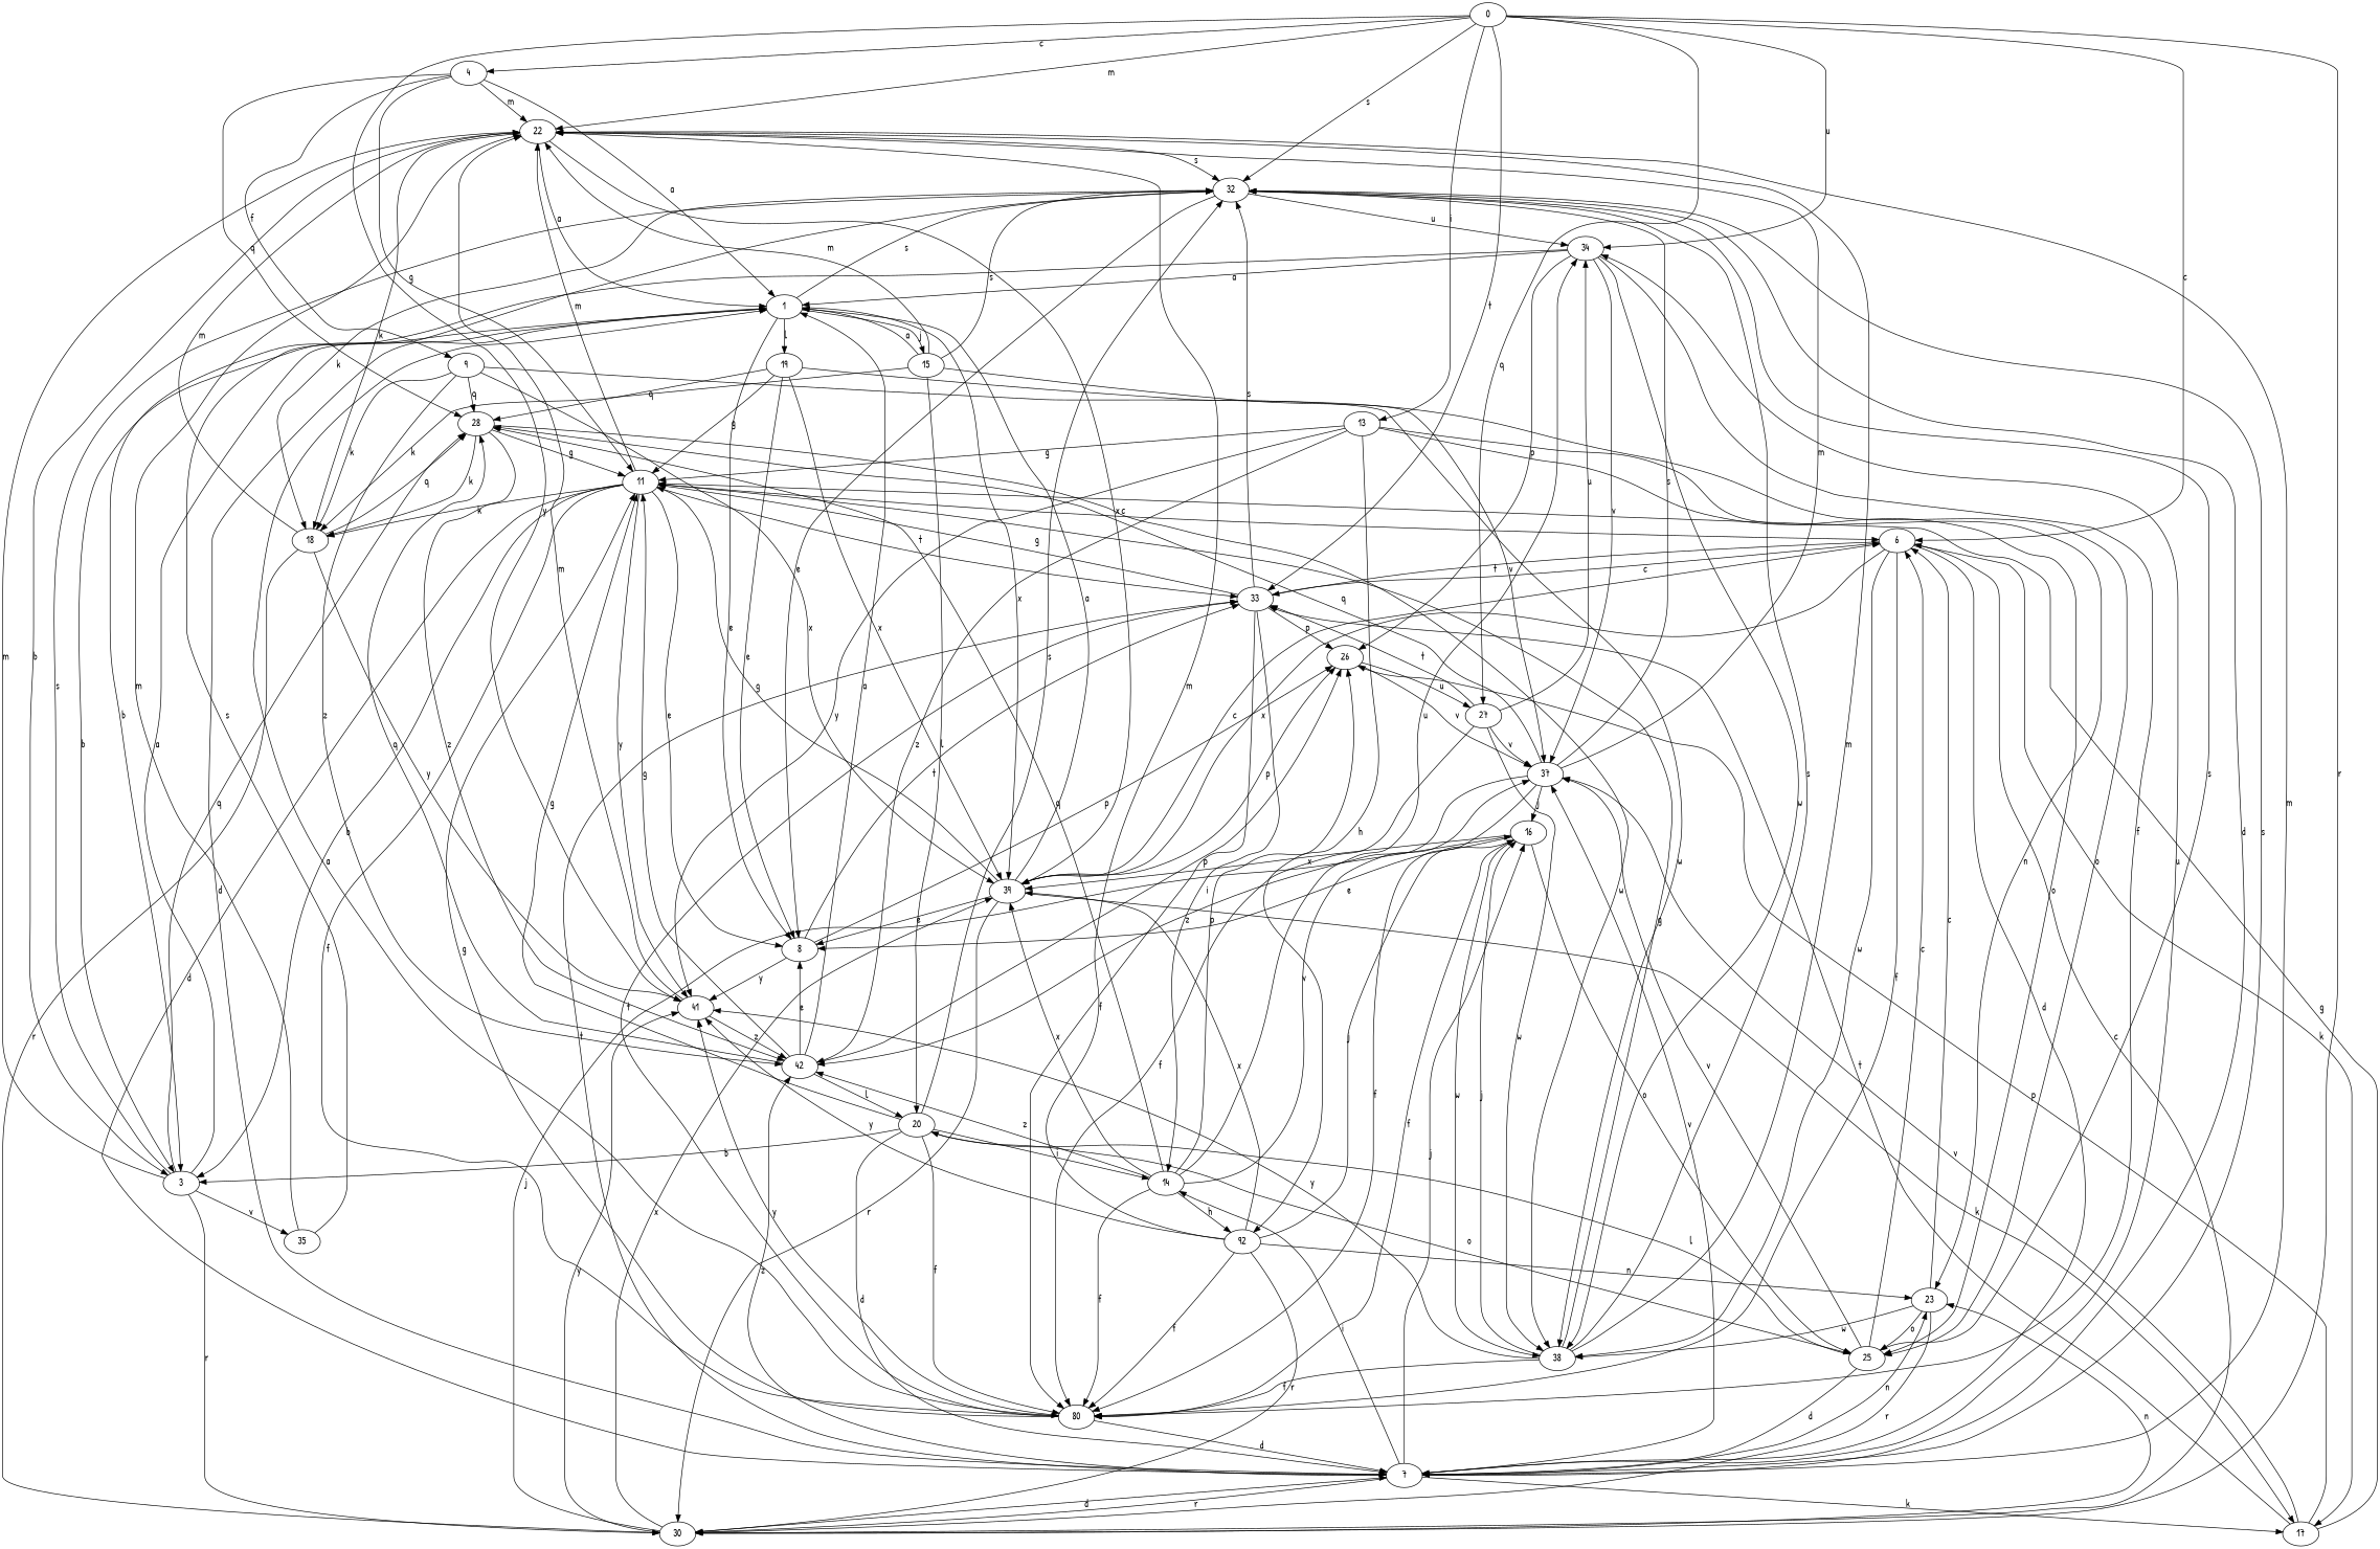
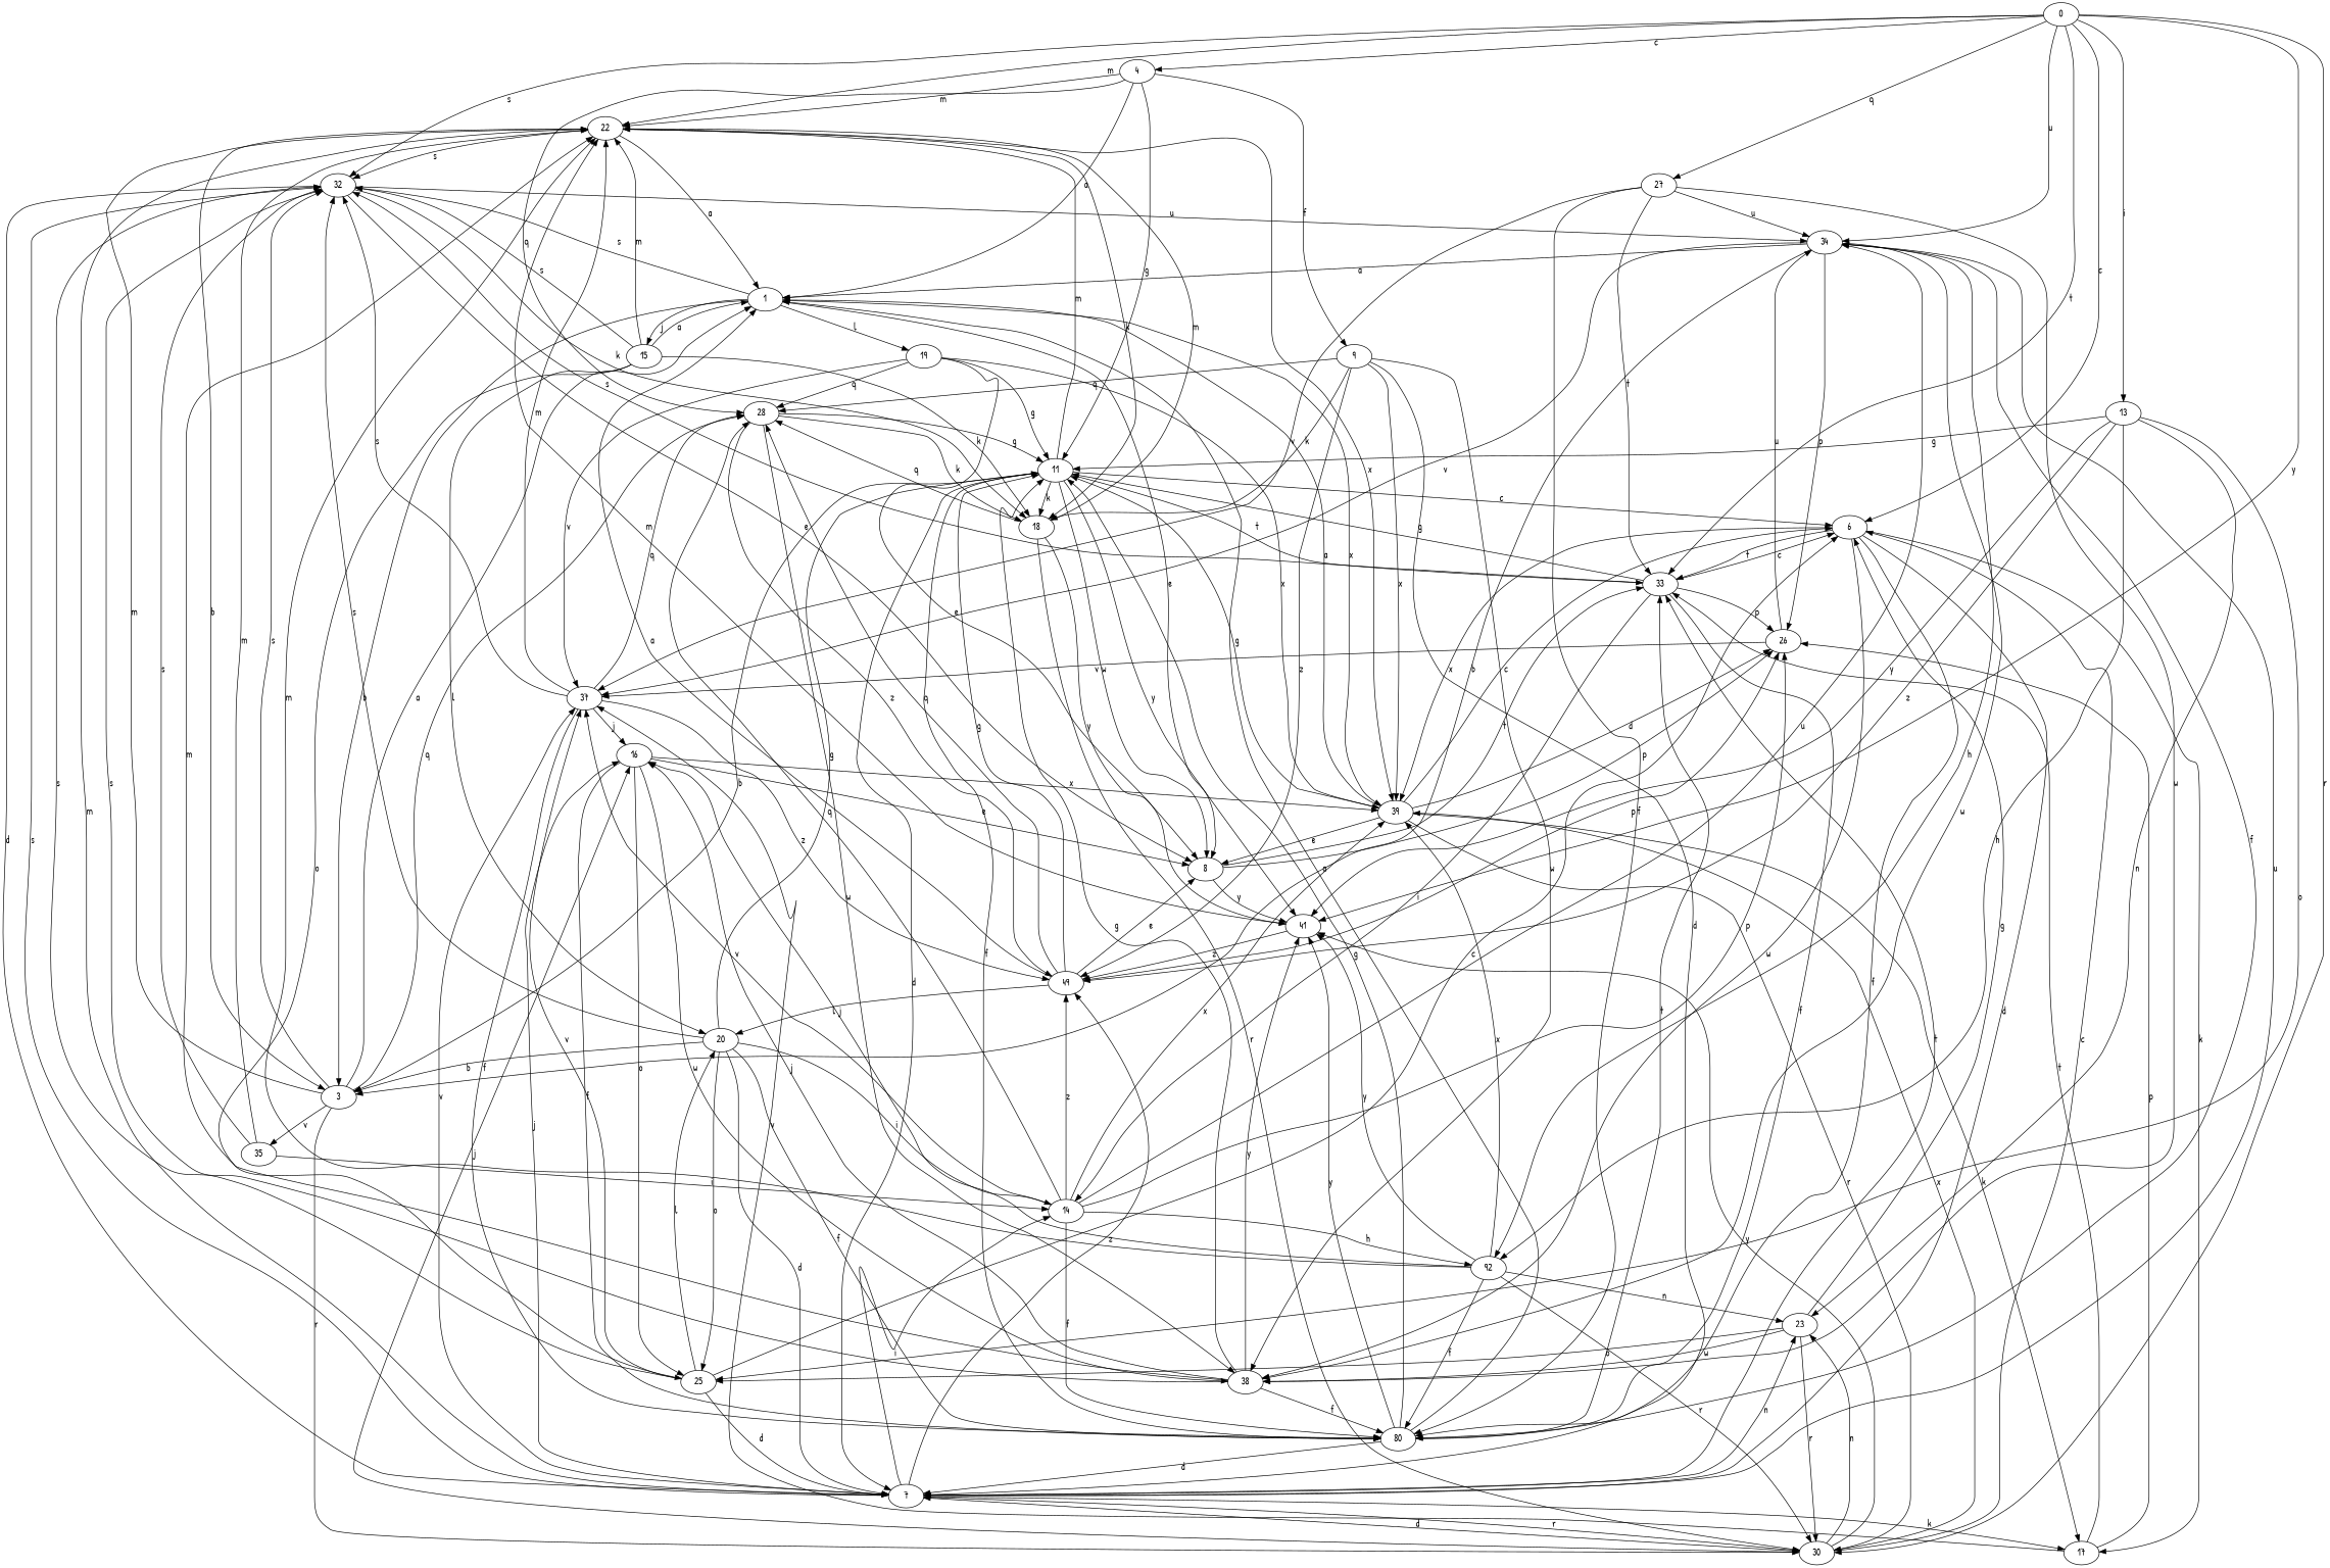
  strict digraph {
    fontname="Patrick Hand"
    node [fontname="Patrick Hand"]
    edge [fontname="Patrick Hand"]
    0
    4
    6
    13
    22
    27
    30
    32
    33
    34
    41
    1
    28
    9
    11
    7
    39
    n18 [label=80]
    17
    38
    23
-   42
+   42 [label=49]
    n23 [label=92]
    25
    3
    18
    37
    16
    8
    14
    26
    15
    19
    35
    20
    0 -> 4 [label=c]
    0 -> 6 [label=c]
    0 -> 13 [label=i]
    0 -> 22 [label=m]
    0 -> 27 [label=q]
    0 -> 30 [label=r]
    0 -> 32 [label=s]
    0 -> 33 [label=t]
    0 -> 34 [label=u]
    0 -> 41 [label=y]
    4 -> 22 [label=m]
    4 -> 1 [label=a]
    4 -> 28 [label=q]
    4 -> 9 [label=f]
    4 -> 11 [label=g]
    6 -> 33 [label=t]
    6 -> 7 [label=d]
    6 -> 39 [label=x]
    6 -> n18 [label=f]
    6 -> 17 [label=k]
    6 -> 38 [label=w]
    13 -> 41 [label=y]
    13 -> 11 [label=g]
    13 -> 23 [label=n]
    13 -> 42 [label=z]
    13 -> n23 [label=h]
    13 -> 25 [label=o]
    22 -> 32 [label=s]
    22 -> 1 [label=a]
    22 -> 39 [label=x]
    22 -> 3 [label=b]
    22 -> 18 [label=k]
    27 -> 33 [label=t]
    27 -> 34 [label=u]
    27 -> n18 [label=f]
    27 -> 38 [label=w]
    27 -> 37 [label=v]
    30 -> 6 [label=c]
    30 -> 41 [label=y]
    30 -> 7 [label=d]
    30 -> 39 [label=x]
    30 -> 23 [label=n]
    30 -> 16 [label=j]
    32 -> 34 [label=u]
    32 -> 7 [label=d]
    32 -> 18 [label=k]
    32 -> 8 [label=e]
    33 -> 6 [label=c]
    33 -> 32 [label=s]
    33 -> 11 [label=g]
    33 -> n18 [label=f]
    33 -> 14 [label=i]
    33 -> 26 [label=p]
    34 -> 1 [label=a]
    34 -> n18 [label=f]
    34 -> 38 [label=w]
+   34 -> n23 [label=h]
    34 -> 3 [label=b]
    34 -> 37 [label=v]
    34 -> 26 [label=p]
    41 -> 22 [label=m]
    41 -> 42 [label=z]
    1 -> 32 [label=s]
-   1 -> 7 [label=d]
+   9 -> 7 [label=d]
    1 -> 39 [label=x]
    1 -> 3 [label=b]
    1 -> 8 [label=e]
    1 -> 15 [label=j]
    1 -> 19 [label=l]
    28 -> 11 [label=g]
    28 -> 38 [label=w]
    28 -> 42 [label=z]
    28 -> 18 [label=k]
    9 -> 28 [label=q]
    9 -> 39 [label=x]
    9 -> 38 [label=w]
    9 -> 42 [label=z]
    9 -> 18 [label=k]
    11 -> 6 [label=c]
    11 -> 22 [label=m]
    11 -> 33 [label=t]
    11 -> 41 [label=y]
    11 -> 7 [label=d]
    11 -> n18 [label=f]
    11 -> 3 [label=b]
    11 -> 18 [label=k]
-   11 -> 8 [label=e]
+   11 -> 8 [label=w]
    7 -> 22 [label=m]
    7 -> 30 [label=r]
    7 -> 32 [label=s]
    7 -> 33 [label=t]
    7 -> 34 [label=u]
    7 -> 17 [label=k]
    7 -> 23 [label=n]
    7 -> 42 [label=z]
    7 -> 37 [label=v]
    7 -> 16 [label=j]
    7 -> 14 [label=i]
    39 -> 6 [label=c]
    39 -> 30 [label=r]
    39 -> 1 [label=a]
    39 -> 11 [label=g]
    39 -> 17 [label=k]
    39 -> 8 [label=e]
-   39 -> 26 [label=p]
+   39 -> 26 [label=d]
    n18 -> 33 [label=t]
    n18 -> 41 [label=y]
    n18 -> 1 [label=a]
    n18 -> 11 [label=g]
    n18 -> 7 [label=d]
    17 -> 33 [label=t]
-   17 -> 11 [label=g]
    17 -> 37 [label=v]
    17 -> 26 [label=p]
    38 -> 22 [label=m]
    38 -> 32 [label=s]
    38 -> 41 [label=y]
    38 -> 11 [label=g]
    38 -> n18 [label=f]
    38 -> 16 [label=j]
-   23 -> 6 [label=c]
+   23 -> 6 [label=g]
    23 -> 30 [label=r]
    23 -> 38 [label=w]
    23 -> 25 [label=o]
    42 -> 1 [label=a]
    42 -> 28 [label=q]
    42 -> 11 [label=g]
    42 -> 8 [label=e]
    42 -> 26 [label=p]
    42 -> 20 [label=l]
    n23 -> 22 [label=m]
    n23 -> 30 [label=r]
    n23 -> 41 [label=y]
    n23 -> 39 [label=x]
    n23 -> n18 [label=f]
    n23 -> 23 [label=n]
    n23 -> 16 [label=j]
    25 -> 6 [label=c]
    25 -> 32 [label=s]
    25 -> 7 [label=d]
    25 -> 37 [label=v]
    25 -> 20 [label=l]
    3 -> 22 [label=m]
    3 -> 30 [label=r]
    3 -> 32 [label=s]
    3 -> 1 [label=a]
    3 -> 28 [label=q]
    3 -> 35 [label=v]
    18 -> 22 [label=m]
    18 -> 30 [label=r]
    18 -> 41 [label=y]
    18 -> 28 [label=q]
    37 -> 22 [label=m]
    37 -> 32 [label=s]
    37 -> 28 [label=q]
    37 -> n18 [label=f]
    37 -> 42 [label=z]
    37 -> 16 [label=j]
    16 -> 39 [label=x]
    16 -> n18 [label=f]
    16 -> 38 [label=w]
    16 -> 25 [label=o]
    16 -> 8 [label=e]
    8 -> 33 [label=t]
    8 -> 41 [label=y]
    8 -> 26 [label=p]
    14 -> 34 [label=u]
    14 -> 28 [label=q]
    14 -> 39 [label=x]
    14 -> n18 [label=f]
    14 -> 42 [label=z]
    14 -> n23 [label=h]
    14 -> 37 [label=v]
    14 -> 26 [label=p]
-   26 -> 27 [label=u]
+   26 -> 34 [label=u]
    26 -> 37 [label=v]
    15 -> 22 [label=m]
    15 -> 32 [label=s]
    15 -> 1 [label=a]
    15 -> 25 [label=o]
    15 -> 18 [label=k]
    15 -> 20 [label=l]
    19 -> 28 [label=q]
    19 -> 11 [label=g]
    19 -> 39 [label=x]
    19 -> 37 [label=v]
    19 -> 8 [label=e]
    35 -> 22 [label=m]
    35 -> 32 [label=s]
+   35 -> 14 [label=i]
    20 -> 32 [label=s]
    20 -> 11 [label=g]
    20 -> 7 [label=d]
    20 -> n18 [label=f]
    20 -> 25 [label=o]
    20 -> 3 [label=b]
    20 -> 14 [label=i]
  }
